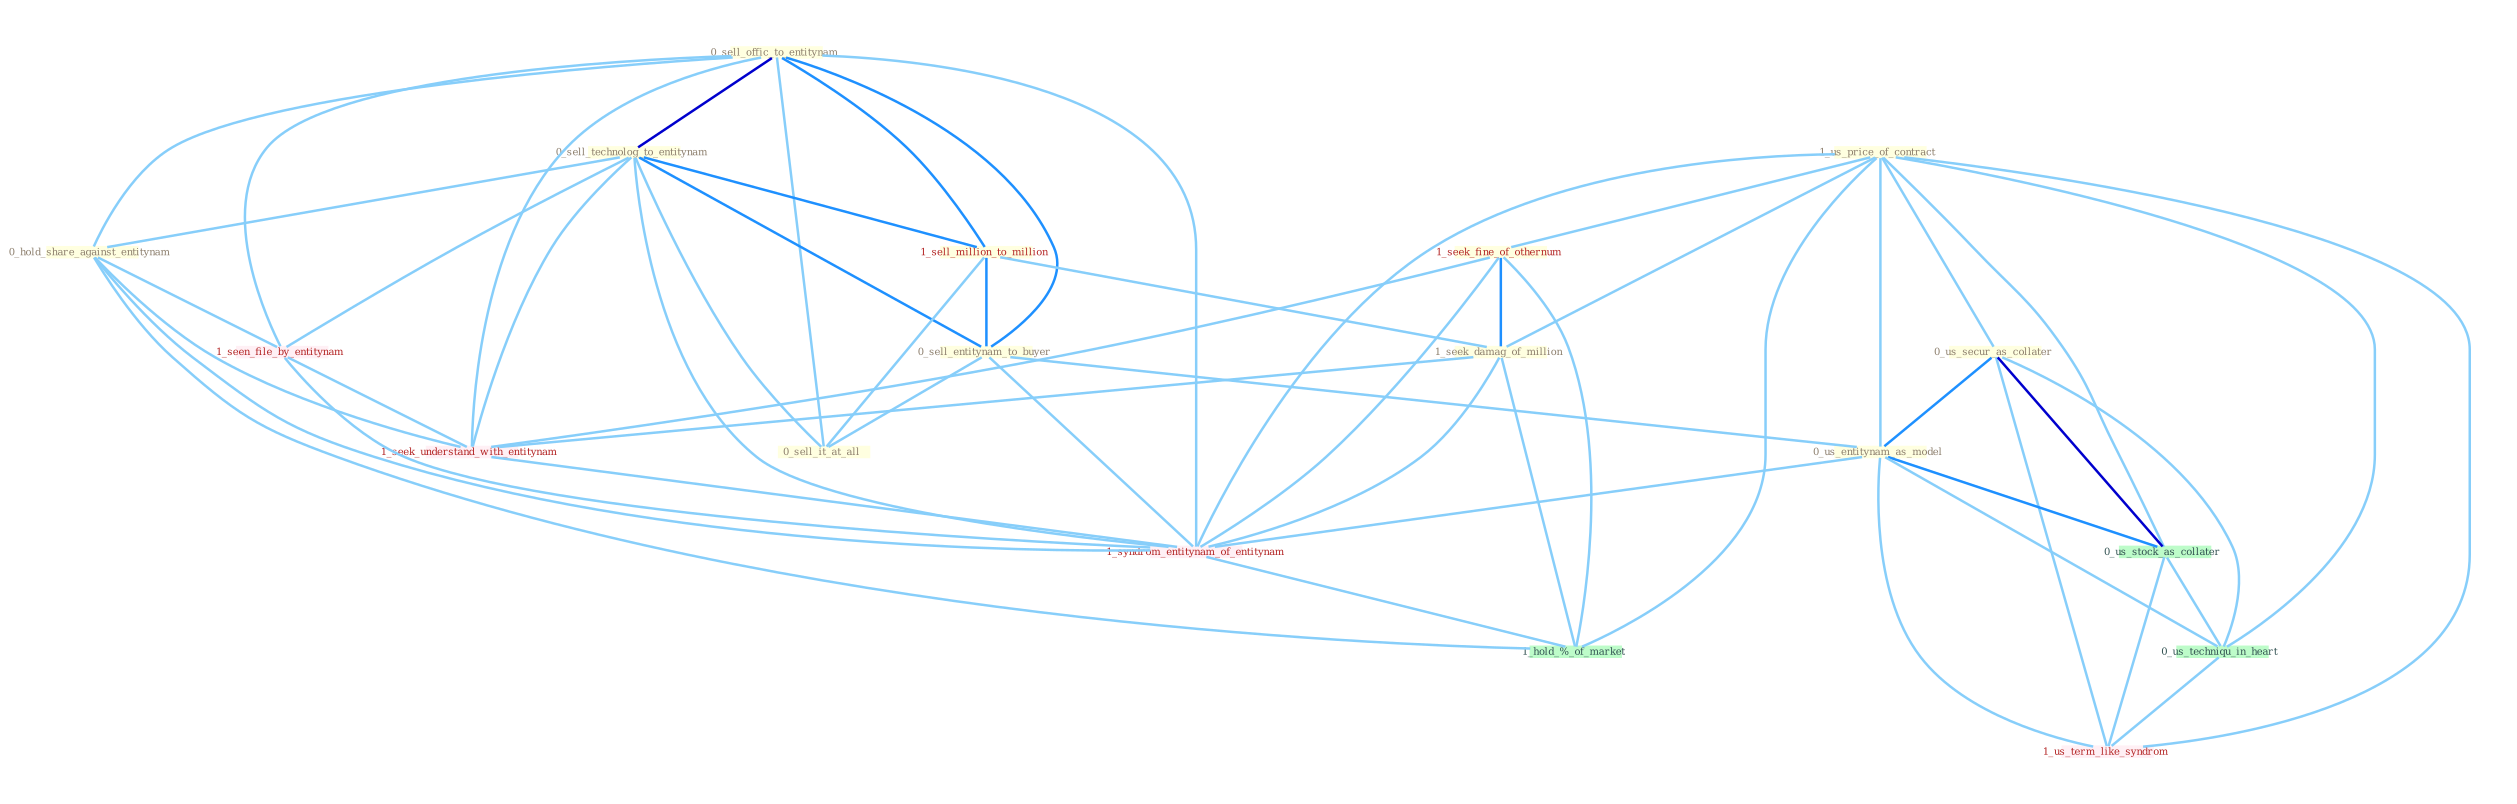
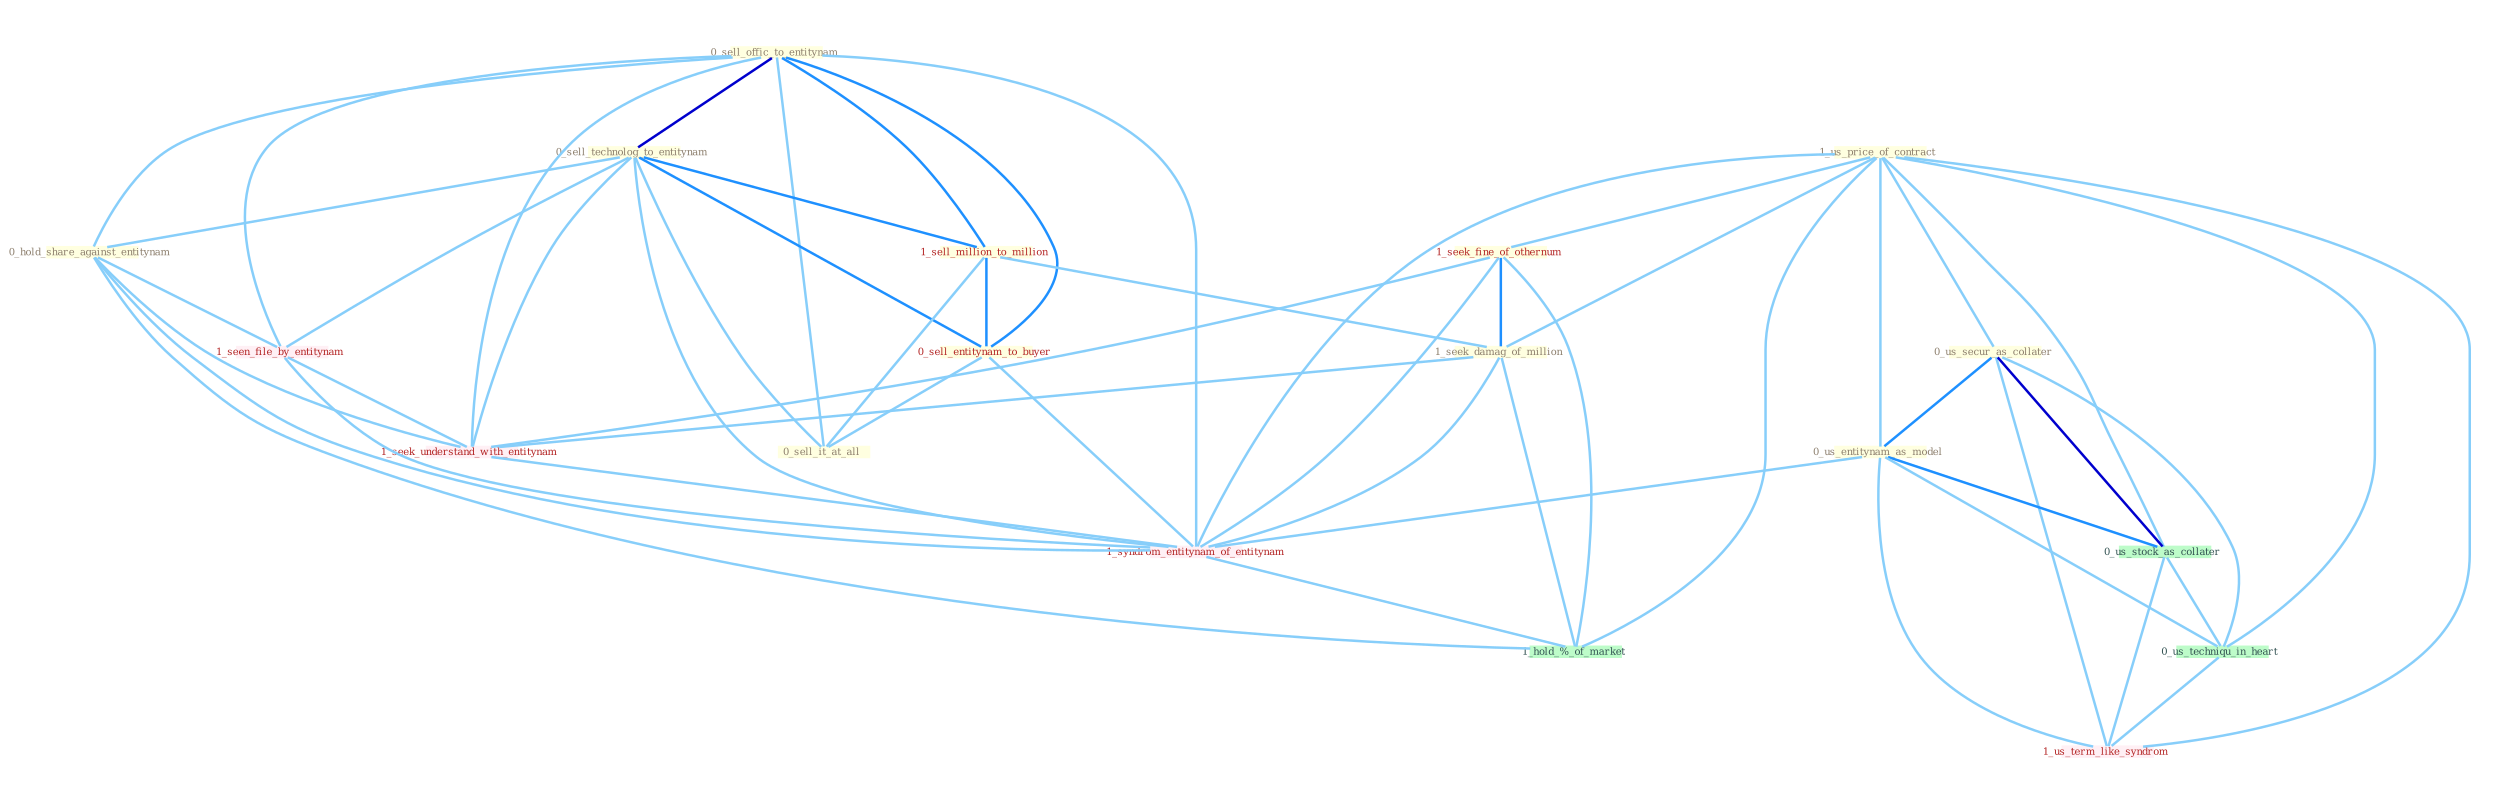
  graph {
    node [color="#ffffe0" fixedsize=true fontcolor="#8b7d6b" fontsize=4 shape=polygon style=filled]
    edge [color="#87cefa" w=1]
    "1_us_price_of_contract " [height=.06 width=.5]
    "0_sell_offic_to_entitynam " [height=.06 width=.5]
    "0_us_secur_as_collater " [height=.06 width=.5]
    "0_sell_technolog_to_entitynam " [height=.06 width=.5]
    "1_sell_million_to_million " [fontcolor="#b22222" height=.06 width=.5]
-   "0_sell_entitynam_to_buyer " [height=.06 width=.5]
+   "0_sell_entitynam_to_buyer " [fontcolor="#b22222" height=.06 width=.5]
    "0_sell_it_at_all " [height=.06 width=.5]
    "1_seek_fine_of_othernum " [fontcolor="#b22222" height=.06 width=.5]
    "0_us_entitynam_as_model " [height=.06 width=.5]
    "1_seek_damag_of_million " [height=.06 width=.5]
    "0_hold_share_against_entitynam " [height=.06 width=.5]
    "1_seen_file_by_entitynam " [color="#fff0f5" fontcolor="#b22222" height=.06 width=.5]
    "1_seek_understand_with_entitynam " [color="#fff0f5" fontcolor="#b22222" height=.06 width=.5]
    n14 [color="#fff0f5" fontcolor="#b22222" height=.06 label="1_syndrom_entitynam_of_entitynam" width=.5]
    "1_us_term_like_syndrom " [color="#fff0f5" fontcolor="#b22222" height=.06 width=.5]
    "0_us_stock_as_collater " [color="#BDFCC9" fontcolor="#2f4f4f" height=.06 width=.5]
    "0_us_techniqu_in_heart " [color="#BDFCC9" fontcolor="#2f4f4f" height=.06 width=.5]
    "1_hold_%_of_market " [color="#BDFCC9" fontcolor="#2f4f4f" height=.06 width=.5]
    subgraph sub_1 {
      "1_us_price_of_contract "
      "0_sell_offic_to_entitynam "
      "0_us_secur_as_collater "
      "0_sell_technolog_to_entitynam "
      "1_sell_million_to_million "
      "0_sell_entitynam_to_buyer "
      "0_sell_it_at_all "
      "1_seek_fine_of_othernum "
      "0_us_entitynam_as_model "
      "1_seek_damag_of_million "
      "0_hold_share_against_entitynam "
    }
    subgraph sub_2 {
      "1_seen_file_by_entitynam "
      "1_seek_understand_with_entitynam "
      n14
      "1_us_term_like_syndrom "
    }
    "1_us_price_of_contract " -- "0_us_secur_as_collater "
    "1_us_price_of_contract " -- "1_seek_fine_of_othernum "
    "1_us_price_of_contract " -- "0_us_entitynam_as_model "
    "1_us_price_of_contract " -- "1_seek_damag_of_million "
    "1_us_price_of_contract " -- n14
    "1_us_price_of_contract " -- "1_us_term_like_syndrom "
    "1_us_price_of_contract " -- "0_us_stock_as_collater "
    "1_us_price_of_contract " -- "0_us_techniqu_in_heart "
    "1_us_price_of_contract " -- "1_hold_%_of_market "
    "0_sell_offic_to_entitynam " -- "0_sell_technolog_to_entitynam " [color="#0000cd" w=3]
    "0_sell_offic_to_entitynam " -- "1_sell_million_to_million " [color="#1e90ff" w=2]
    "0_sell_offic_to_entitynam " -- "0_sell_entitynam_to_buyer " [color="#1e90ff" w=2]
    "0_sell_offic_to_entitynam " -- "0_sell_it_at_all "
    "0_sell_offic_to_entitynam " -- "0_hold_share_against_entitynam "
    "0_sell_offic_to_entitynam " -- "1_seen_file_by_entitynam "
    "0_sell_offic_to_entitynam " -- "1_seek_understand_with_entitynam "
    "0_sell_offic_to_entitynam " -- n14
    "0_us_secur_as_collater " -- "0_us_entitynam_as_model " [color="#1e90ff" w=2]
    "0_us_secur_as_collater " -- "1_us_term_like_syndrom "
    "0_us_secur_as_collater " -- "0_us_stock_as_collater " [color="#0000cd" w=3]
    "0_us_secur_as_collater " -- "0_us_techniqu_in_heart "
    "0_sell_technolog_to_entitynam " -- "1_sell_million_to_million " [color="#1e90ff" w=2]
    "0_sell_technolog_to_entitynam " -- "0_sell_entitynam_to_buyer " [color="#1e90ff" w=2]
    "0_sell_technolog_to_entitynam " -- "0_sell_it_at_all "
    "0_sell_technolog_to_entitynam " -- "0_hold_share_against_entitynam "
    "0_sell_technolog_to_entitynam " -- "1_seen_file_by_entitynam "
    "0_sell_technolog_to_entitynam " -- "1_seek_understand_with_entitynam "
    "0_sell_technolog_to_entitynam " -- n14
    "1_sell_million_to_million " -- "0_sell_entitynam_to_buyer " [color="#1e90ff" w=2]
    "1_sell_million_to_million " -- "0_sell_it_at_all "
    "1_sell_million_to_million " -- "1_seek_damag_of_million "
    "0_sell_entitynam_to_buyer " -- "0_sell_it_at_all "
-   "0_sell_entitynam_to_buyer " -- "0_us_entitynam_as_model "
    "0_sell_entitynam_to_buyer " -- n14
    "1_seek_fine_of_othernum " -- "1_seek_damag_of_million " [color="#1e90ff" w=2]
    "1_seek_fine_of_othernum " -- "1_seek_understand_with_entitynam "
    "1_seek_fine_of_othernum " -- n14
    "1_seek_fine_of_othernum " -- "1_hold_%_of_market "
    "0_us_entitynam_as_model " -- n14
    "0_us_entitynam_as_model " -- "1_us_term_like_syndrom "
    "0_us_entitynam_as_model " -- "0_us_stock_as_collater " [color="#1e90ff" w=2]
    "0_us_entitynam_as_model " -- "0_us_techniqu_in_heart "
    "1_seek_damag_of_million " -- "1_seek_understand_with_entitynam "
    "1_seek_damag_of_million " -- n14
    "1_seek_damag_of_million " -- "1_hold_%_of_market "
    "0_hold_share_against_entitynam " -- "1_seen_file_by_entitynam "
    "0_hold_share_against_entitynam " -- "1_seek_understand_with_entitynam "
    "0_hold_share_against_entitynam " -- n14
    "0_hold_share_against_entitynam " -- "1_hold_%_of_market "
    "1_seen_file_by_entitynam " -- "1_seek_understand_with_entitynam "
    "1_seen_file_by_entitynam " -- n14
    "1_seek_understand_with_entitynam " -- n14
    n14 -- "1_hold_%_of_market "
    "0_us_stock_as_collater " -- "1_us_term_like_syndrom "
    "0_us_stock_as_collater " -- "0_us_techniqu_in_heart "
    "0_us_techniqu_in_heart " -- "1_us_term_like_syndrom "
  }
